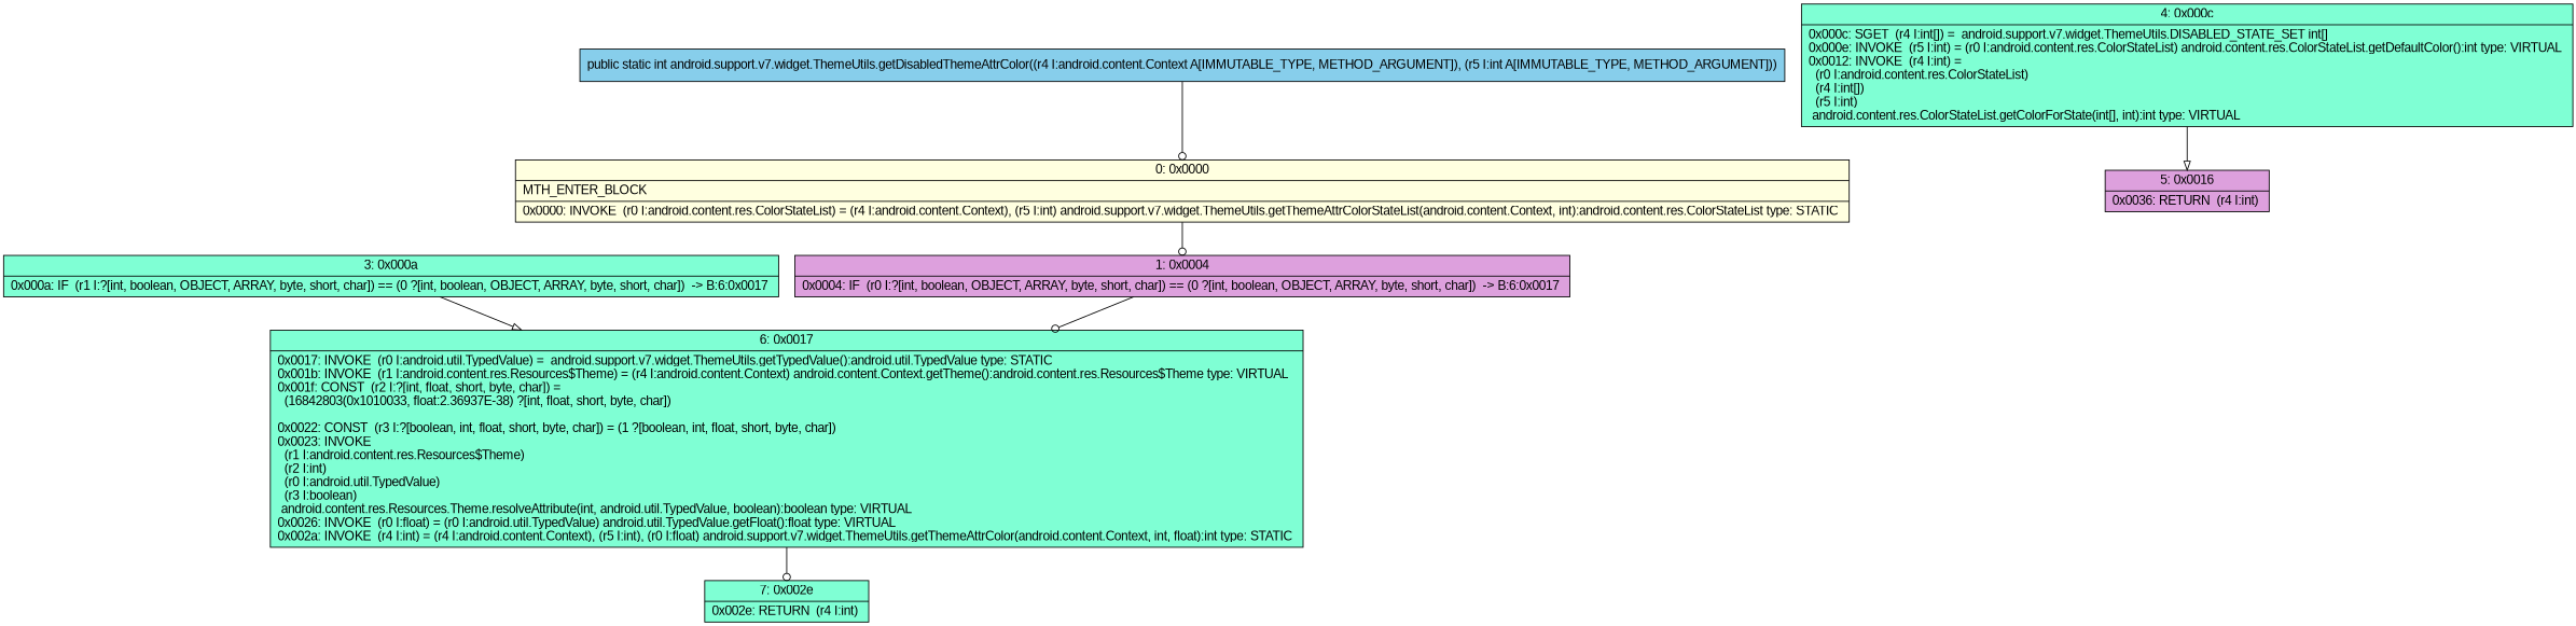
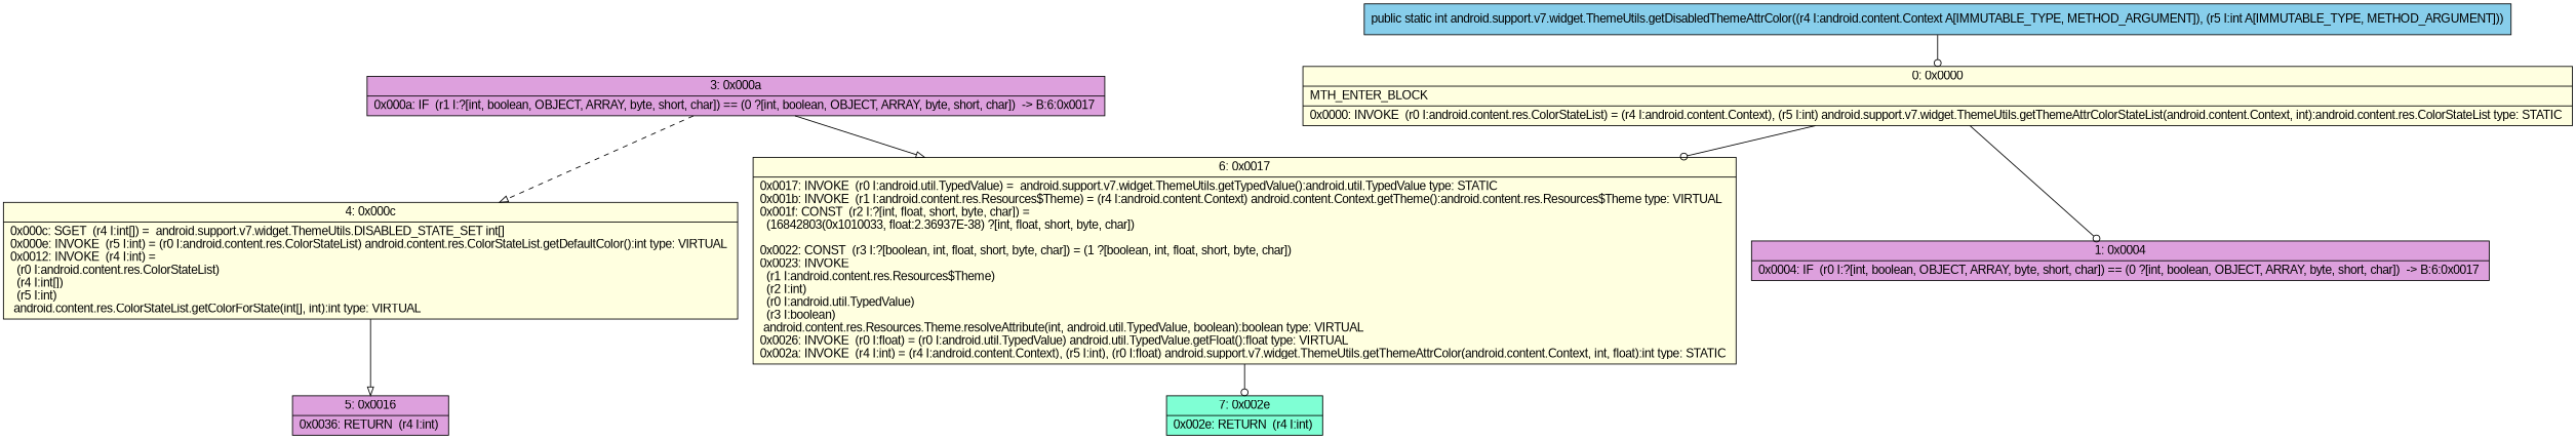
  digraph {
    fontname="Liberation Sans"
    node [fillcolor=plum fontname="Liberation Sans" shape=record style=filled]
    edge [arrowhead=odot fontname="Liberation Sans"]
    n1 [fillcolor=lightyellow label="{0\:\ 0x0000|MTH_ENTER_BLOCK\l|0x0000: INVOKE  (r0 I:android.content.res.ColorStateList) = (r4 I:android.content.Context), (r5 I:int) android.support.v7.widget.ThemeUtils.getThemeAttrColorStateList(android.content.Context, int):android.content.res.ColorStateList type: STATIC \l}"]
    n2 [label="{1\:\ 0x0004|0x0004: IF  (r0 I:?[int, boolean, OBJECT, ARRAY, byte, short, char]) == (0 ?[int, boolean, OBJECT, ARRAY, byte, short, char])  \-\> B:6:0x0017 \l}"]
-   n3 [fillcolor=aquamarine label="{6\:\ 0x0017|0x0017: INVOKE  (r0 I:android.util.TypedValue) =  android.support.v7.widget.ThemeUtils.getTypedValue():android.util.TypedValue type: STATIC \l0x001b: INVOKE  (r1 I:android.content.res.Resources$Theme) = (r4 I:android.content.Context) android.content.Context.getTheme():android.content.res.Resources$Theme type: VIRTUAL \l0x001f: CONST  (r2 I:?[int, float, short, byte, char]) = \l  (16842803(0x1010033, float:2.36937E\-38) ?[int, float, short, byte, char])\l \l0x0022: CONST  (r3 I:?[boolean, int, float, short, byte, char]) = (1 ?[boolean, int, float, short, byte, char]) \l0x0023: INVOKE  \l  (r1 I:android.content.res.Resources$Theme)\l  (r2 I:int)\l  (r0 I:android.util.TypedValue)\l  (r3 I:boolean)\l android.content.res.Resources.Theme.resolveAttribute(int, android.util.TypedValue, boolean):boolean type: VIRTUAL \l0x0026: INVOKE  (r0 I:float) = (r0 I:android.util.TypedValue) android.util.TypedValue.getFloat():float type: VIRTUAL \l0x002a: INVOKE  (r4 I:int) = (r4 I:android.content.Context), (r5 I:int), (r0 I:float) android.support.v7.widget.ThemeUtils.getThemeAttrColor(android.content.Context, int, float):int type: STATIC \l}"]
+   n3 [fillcolor=lightyellow label="{6\:\ 0x0017|0x0017: INVOKE  (r0 I:android.util.TypedValue) =  android.support.v7.widget.ThemeUtils.getTypedValue():android.util.TypedValue type: STATIC \l0x001b: INVOKE  (r1 I:android.content.res.Resources$Theme) = (r4 I:android.content.Context) android.content.Context.getTheme():android.content.res.Resources$Theme type: VIRTUAL \l0x001f: CONST  (r2 I:?[int, float, short, byte, char]) = \l  (16842803(0x1010033, float:2.36937E\-38) ?[int, float, short, byte, char])\l \l0x0022: CONST  (r3 I:?[boolean, int, float, short, byte, char]) = (1 ?[boolean, int, float, short, byte, char]) \l0x0023: INVOKE  \l  (r1 I:android.content.res.Resources$Theme)\l  (r2 I:int)\l  (r0 I:android.util.TypedValue)\l  (r3 I:boolean)\l android.content.res.Resources.Theme.resolveAttribute(int, android.util.TypedValue, boolean):boolean type: VIRTUAL \l0x0026: INVOKE  (r0 I:float) = (r0 I:android.util.TypedValue) android.util.TypedValue.getFloat():float type: VIRTUAL \l0x002a: INVOKE  (r4 I:int) = (r4 I:android.content.Context), (r5 I:int), (r0 I:float) android.support.v7.widget.ThemeUtils.getThemeAttrColor(android.content.Context, int, float):int type: STATIC \l}"]
    n4 [fillcolor=aquamarine label="{7\:\ 0x002e|0x002e: RETURN  (r4 I:int) \l}"]
-   n5 [fillcolor=aquamarine label="{3\:\ 0x000a|0x000a: IF  (r1 I:?[int, boolean, OBJECT, ARRAY, byte, short, char]) == (0 ?[int, boolean, OBJECT, ARRAY, byte, short, char])  \-\> B:6:0x0017 \l}"]
-   n6 [fillcolor=aquamarine label="{4\:\ 0x000c|0x000c: SGET  (r4 I:int[]) =  android.support.v7.widget.ThemeUtils.DISABLED_STATE_SET int[] \l0x000e: INVOKE  (r5 I:int) = (r0 I:android.content.res.ColorStateList) android.content.res.ColorStateList.getDefaultColor():int type: VIRTUAL \l0x0012: INVOKE  (r4 I:int) = \l  (r0 I:android.content.res.ColorStateList)\l  (r4 I:int[])\l  (r5 I:int)\l android.content.res.ColorStateList.getColorForState(int[], int):int type: VIRTUAL \l}"]
+   n5 [label="{3\:\ 0x000a|0x000a: IF  (r1 I:?[int, boolean, OBJECT, ARRAY, byte, short, char]) == (0 ?[int, boolean, OBJECT, ARRAY, byte, short, char])  \-\> B:6:0x0017 \l}"]
+   n6 [fillcolor=lightyellow label="{4\:\ 0x000c|0x000c: SGET  (r4 I:int[]) =  android.support.v7.widget.ThemeUtils.DISABLED_STATE_SET int[] \l0x000e: INVOKE  (r5 I:int) = (r0 I:android.content.res.ColorStateList) android.content.res.ColorStateList.getDefaultColor():int type: VIRTUAL \l0x0012: INVOKE  (r4 I:int) = \l  (r0 I:android.content.res.ColorStateList)\l  (r4 I:int[])\l  (r5 I:int)\l android.content.res.ColorStateList.getColorForState(int[], int):int type: VIRTUAL \l}"]
    n7 [label="{5\:\ 0x0016|0x0036: RETURN  (r4 I:int) \l}"]
    n8 [fillcolor=skyblue label="{public static int android.support.v7.widget.ThemeUtils.getDisabledThemeAttrColor((r4 I:android.content.Context A[IMMUTABLE_TYPE, METHOD_ARGUMENT]), (r5 I:int A[IMMUTABLE_TYPE, METHOD_ARGUMENT])) }"]
    n1 -> n2
-   n2 -> n3
+   n1 -> n3
    n3 -> n4
    n5 -> n3 [arrowhead=onormal]
+   n5 -> n6 [arrowhead=onormal style=dashed]
    n6 -> n7 [arrowhead=onormal]
    n8 -> n1
  }
